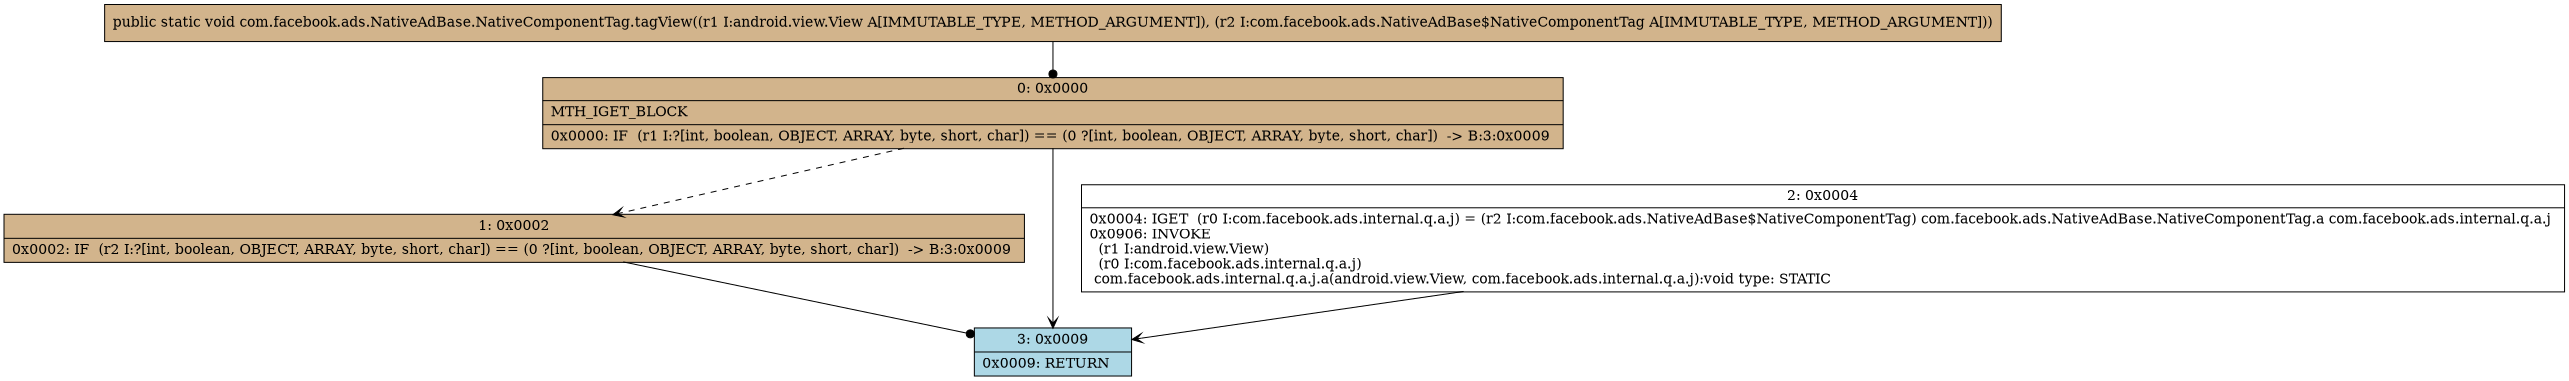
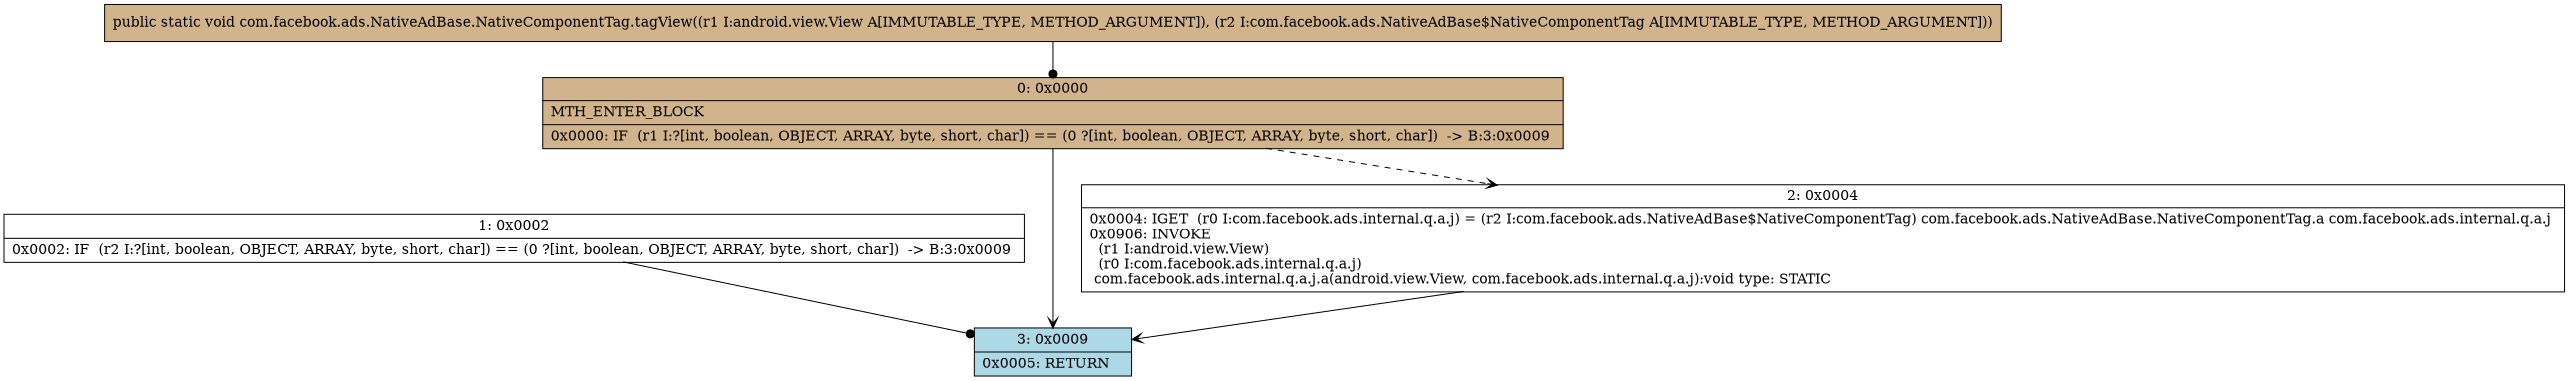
  digraph {
    node [fillcolor=tan shape=record style=filled]
    edge [arrowhead=vee]
-   n1 [label="{0\:\ 0x0000|MTH_IGET_BLOCK\l|0x0000: IF  (r1 I:?[int, boolean, OBJECT, ARRAY, byte, short, char]) == (0 ?[int, boolean, OBJECT, ARRAY, byte, short, char])  \-\> B:3:0x0009 \l}"]
-   n2 [label="{1\:\ 0x0002|0x0002: IF  (r2 I:?[int, boolean, OBJECT, ARRAY, byte, short, char]) == (0 ?[int, boolean, OBJECT, ARRAY, byte, short, char])  \-\> B:3:0x0009 \l}"]
-   n3 [fillcolor=lightblue label="{3\:\ 0x0009|0x0009: RETURN   \l}"]
+   n1 [label="{0\:\ 0x0000|MTH_ENTER_BLOCK\l|0x0000: IF  (r1 I:?[int, boolean, OBJECT, ARRAY, byte, short, char]) == (0 ?[int, boolean, OBJECT, ARRAY, byte, short, char])  \-\> B:3:0x0009 \l}"]
+   n2 [fillcolor=white label="{1\:\ 0x0002|0x0002: IF  (r2 I:?[int, boolean, OBJECT, ARRAY, byte, short, char]) == (0 ?[int, boolean, OBJECT, ARRAY, byte, short, char])  \-\> B:3:0x0009 \l}"]
+   n3 [fillcolor=lightblue label="{3\:\ 0x0009|0x0005: RETURN   \l}"]
    n4 [fillcolor=white label="{2\:\ 0x0004|0x0004: IGET  (r0 I:com.facebook.ads.internal.q.a.j) = (r2 I:com.facebook.ads.NativeAdBase$NativeComponentTag) com.facebook.ads.NativeAdBase.NativeComponentTag.a com.facebook.ads.internal.q.a.j \l0x0906: INVOKE  \l  (r1 I:android.view.View)\l  (r0 I:com.facebook.ads.internal.q.a.j)\l com.facebook.ads.internal.q.a.j.a(android.view.View, com.facebook.ads.internal.q.a.j):void type: STATIC \l}"]
    n5 [label="{public static void com.facebook.ads.NativeAdBase.NativeComponentTag.tagView((r1 I:android.view.View A[IMMUTABLE_TYPE, METHOD_ARGUMENT]), (r2 I:com.facebook.ads.NativeAdBase$NativeComponentTag A[IMMUTABLE_TYPE, METHOD_ARGUMENT])) }"]
-   n1 -> n2 [style=dashed]
+   n1 -> n4 [style=dashed]
    n1 -> n3
    n2 -> n3 [arrowhead=dot]
    n4 -> n3
    n5 -> n1 [arrowhead=dot]
  }
